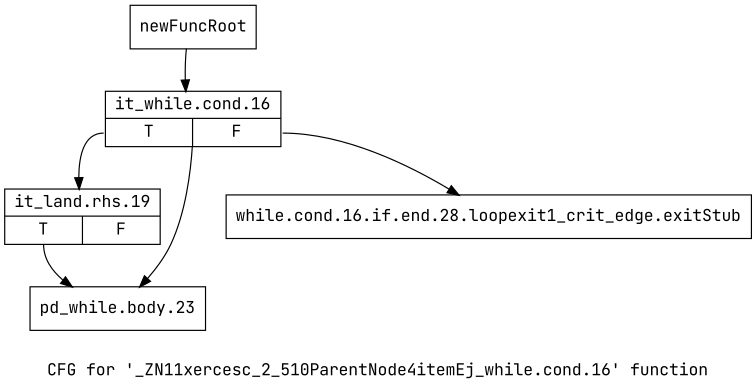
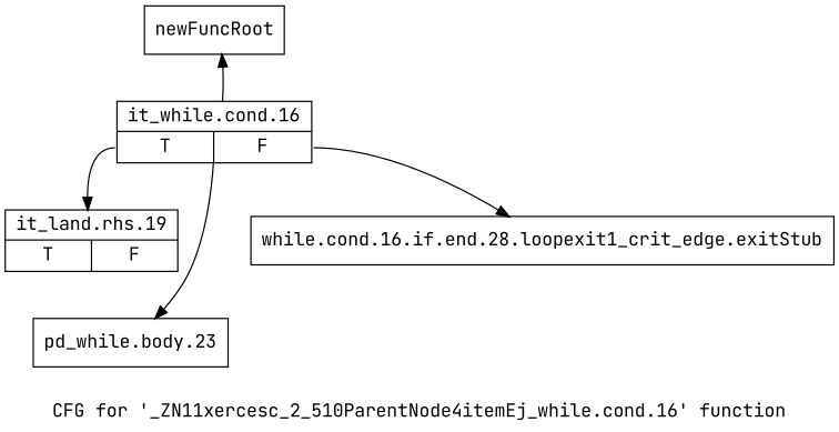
  digraph {
    fontname="JetBrains Mono"
    label="CFG for '_ZN11xercesc_2_510ParentNode4itemEj_while.cond.16' function"
    node [fontname="JetBrains Mono" shape=record]
    edge [fontname="JetBrains Mono"]
    n1 [label="{newFuncRoot}"]
    n2 [label="{it_while.cond.16|{<s0>T|<s1>F}}"]
    n3 [label="{while.cond.16.if.end.28.loopexit1_crit_edge.exitStub}"]
    n4 [label="{it_land.rhs.19|{<s0>T|<s1>F}}"]
    n5 [label="{pd_while.body.23}"]
-   n1 -> n2
+   n2 -> n1
    n2 -> n3 [tailport=s1]
    n2 -> n4 [tailport=s0]
    n2 -> n5
-   n4 -> n5 [tailport=s0]
  }
